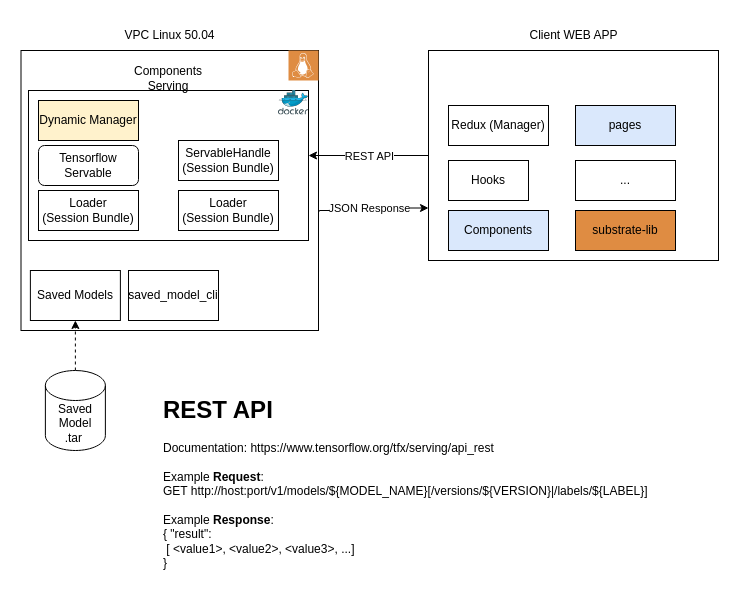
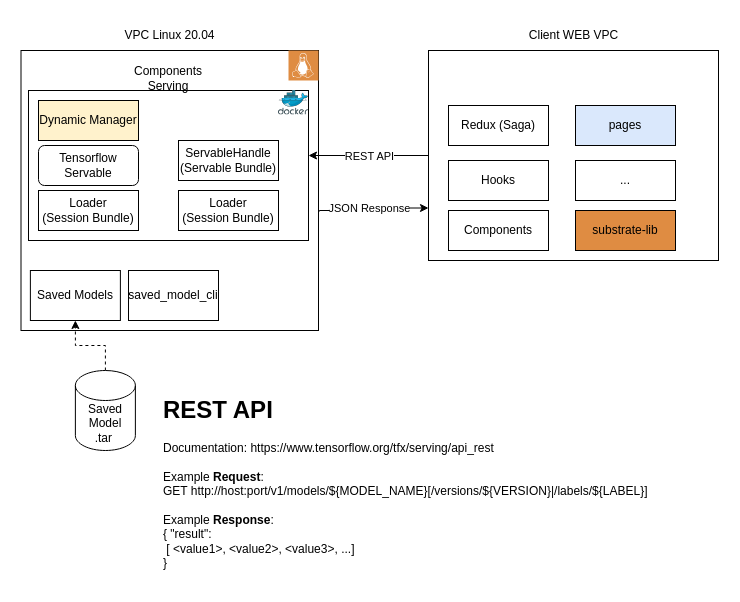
  <mxCell id="0" />
  <mxCell id="1" parent="0" />
- <mxCell id="2" value="VPC Linux 50.04" style="text;html=1;strokeColor=none;fillColor=none;align=center;verticalAlign=middle;whiteSpace=wrap;rounded=0;" parent="1" vertex="1"><mxGeometry x="119.88" y="20" width="98.75" height="30" as="geometry" /></mxCell>
+ <mxCell id="2" value="VPC Linux 20.04" style="text;html=1;strokeColor=none;fillColor=none;align=center;verticalAlign=middle;whiteSpace=wrap;rounded=0;" parent="1" vertex="1"><mxGeometry x="119.88" y="20" width="98.75" height="30" as="geometry" /></mxCell>
  <mxCell id="3" style="edgeStyle=orthogonalEdgeStyle;rounded=0;orthogonalLoop=1;jettySize=auto;html=1;entryX=0;entryY=0.75;entryDx=0;entryDy=0;exitX=1.003;exitY=0.575;exitDx=0;exitDy=0;exitPerimeter=0;" parent="1" source="5" target="11" edge="1"><mxGeometry relative="1" as="geometry"><Array as="points"><mxPoint x="319" y="210" /><mxPoint x="373" y="210" /><mxPoint x="373" y="208" /></Array></mxGeometry></mxCell>
  <mxCell id="4" value="JSON Response" style="edgeLabel;html=1;align=center;verticalAlign=middle;resizable=0;points=[];" parent="3" vertex="1" connectable="0"><mxGeometry x="-0.098" y="3" relative="1" as="geometry"><mxPoint as="offset" /></mxGeometry></mxCell>
  <mxCell id="5" value="" style="rounded=0;whiteSpace=wrap;html=1;" parent="1" vertex="1"><mxGeometry x="20.5" y="50" width="297.5" height="280" as="geometry" /></mxCell>
  <mxCell id="6" value="" style="sketch=0;pointerEvents=1;shadow=0;dashed=0;html=1;strokeColor=none;fillColor=#DF8C42;labelPosition=center;verticalLabelPosition=bottom;verticalAlign=top;align=center;outlineConnect=0;shape=mxgraph.veeam2.linux;" parent="1" vertex="1"><mxGeometry x="288" y="50" width="30" height="30" as="geometry" /></mxCell>
  <mxCell id="7" value="" style="rounded=0;whiteSpace=wrap;html=1;" parent="1" vertex="1"><mxGeometry x="28" y="90" width="280" height="150" as="geometry" /></mxCell>
  <mxCell id="8" value="" style="sketch=0;aspect=fixed;html=1;points=[];align=center;image;fontSize=12;image=img/lib/mscae/Docker.svg;" parent="1" vertex="1"><mxGeometry x="278" y="90" width="30" height="24.6" as="geometry" /></mxCell>
  <mxCell id="9" value="Tensorflow Servable" style="whiteSpace=wrap;html=1;rounded=1;" parent="1" vertex="1"><mxGeometry x="38" y="145" width="100" height="40" as="geometry" /></mxCell>
  <mxCell id="10" value="REST API" style="edgeStyle=orthogonalEdgeStyle;rounded=0;orthogonalLoop=1;jettySize=auto;html=1;" parent="1" source="11" edge="1"><mxGeometry relative="1" as="geometry"><mxPoint x="308" y="155" as="targetPoint" /></mxGeometry></mxCell>
  <mxCell id="11" value="" style="rounded=0;whiteSpace=wrap;html=1;" parent="1" vertex="1"><mxGeometry x="428" y="50" width="290" height="210" as="geometry" /></mxCell>
- <mxCell id="12" value="Client WEB APP" style="text;html=1;strokeColor=none;fillColor=none;align=center;verticalAlign=middle;whiteSpace=wrap;rounded=0;" parent="1" vertex="1"><mxGeometry x="523.62" y="20" width="98.75" height="30" as="geometry" /></mxCell>
+ <mxCell id="12" value="Client WEB VPC" style="text;html=1;strokeColor=none;fillColor=none;align=center;verticalAlign=middle;whiteSpace=wrap;rounded=0;" parent="1" vertex="1"><mxGeometry x="523.62" y="20" width="98.75" height="30" as="geometry" /></mxCell>
  <mxCell id="13" value="&lt;h1&gt;REST API&amp;nbsp;&lt;/h1&gt;Documentation: https://www.tensorflow.org/tfx/serving/api_rest&lt;div&gt;&lt;br&gt;&lt;/div&gt;&lt;div&gt;Example &lt;b&gt;Request&lt;/b&gt;:&lt;/div&gt;&lt;div&gt;GET http://host:port/v1/models/${MODEL_NAME}[/versions/${VERSION}|/labels/${LABEL}]&lt;br&gt;&lt;/div&gt;&lt;div&gt;&lt;br&gt;&lt;/div&gt;&lt;div&gt;Example &lt;b&gt;Response&lt;/b&gt;:&lt;/div&gt;&lt;div&gt;{ &quot;result&quot;:&amp;nbsp;&lt;/div&gt;&lt;div&gt;&lt;span style=&quot;white-space: pre;&quot;&gt; &lt;/span&gt;[ &amp;lt;value1&amp;gt;, &amp;lt;value2&amp;gt;, &amp;lt;value3&amp;gt;, ...]&amp;nbsp;&lt;/div&gt;&lt;div&gt;}&lt;br&gt;&lt;/div&gt;&lt;p&gt;&lt;br&gt;&lt;/p&gt;&lt;p&gt;&lt;br&gt;&lt;/p&gt;&lt;p&gt;&lt;br&gt;&lt;/p&gt;" style="text;html=1;strokeColor=none;fillColor=none;spacing=5;spacingTop=-20;whiteSpace=wrap;overflow=hidden;rounded=0;" parent="1" vertex="1"><mxGeometry x="158" y="390" width="510" height="190" as="geometry" /></mxCell>
  <mxCell id="14" value="" style="shape=image;html=1;verticalAlign=top;verticalLabelPosition=bottom;labelBackgroundColor=#ffffff;imageAspect=0;aspect=fixed;image=https://cdn1.iconfinder.com/data/icons/unicons-line-vol-5/24/react-128.png" parent="1" vertex="1"><mxGeometry x="675" y="50" width="43" height="43" as="geometry" /></mxCell>
  <mxCell id="15" value="Loader &lt;br&gt;(Session Bundle)" style="rounded=0;whiteSpace=wrap;html=1;" parent="1" vertex="1"><mxGeometry x="38" y="190" width="100" height="40" as="geometry" /></mxCell>
  <mxCell id="16" value="Loader &lt;br&gt;(Session Bundle)" style="rounded=0;whiteSpace=wrap;html=1;" parent="1" vertex="1"><mxGeometry x="178" y="190" width="100" height="40" as="geometry" /></mxCell>
  <mxCell id="17" value="Dynamic Manager" style="rounded=0;whiteSpace=wrap;html=1;fillColor=#fff2cc;" parent="1" vertex="1"><mxGeometry x="38" y="100" width="100" height="40" as="geometry" /></mxCell>
- <mxCell id="18" value="ServableHandle&lt;br&gt;(Session Bundle)" style="rounded=0;whiteSpace=wrap;html=1;" parent="1" vertex="1"><mxGeometry x="178" y="140" width="100" height="40" as="geometry" /></mxCell>
+ <mxCell id="18" value="ServableHandle&lt;br&gt;(Servable Bundle)" style="rounded=0;whiteSpace=wrap;html=1;" parent="1" vertex="1"><mxGeometry x="178" y="140" width="100" height="40" as="geometry" /></mxCell>
  <mxCell id="19" value="Components Serving" style="text;html=1;strokeColor=none;fillColor=none;align=center;verticalAlign=middle;whiteSpace=wrap;rounded=0;" parent="1" vertex="1"><mxGeometry x="113.94" y="63" width="108.13" height="30" as="geometry" /></mxCell>
- <mxCell id="20" value="Components" style="rounded=0;whiteSpace=wrap;html=1;fillColor=#dae8fc;" parent="1" vertex="1"><mxGeometry x="448" y="210" width="100" height="40" as="geometry" /></mxCell>
+ <mxCell id="20" value="Components" style="rounded=0;whiteSpace=wrap;html=1;" parent="1" vertex="1"><mxGeometry x="448" y="210" width="100" height="40" as="geometry" /></mxCell>
  <mxCell id="21" value="substrate-lib" style="rounded=0;whiteSpace=wrap;html=1;fillColor=#df8c42;" parent="1" vertex="1"><mxGeometry x="575" y="210" width="100" height="40" as="geometry" /></mxCell>
- <mxCell id="22" value="Hooks" style="rounded=0;whiteSpace=wrap;html=1;" parent="1" vertex="1"><mxGeometry x="448" y="160" width="80" height="40" as="geometry" /></mxCell>
- <mxCell id="23" value="Redux (Manager)" style="rounded=0;whiteSpace=wrap;html=1;" parent="1" vertex="1"><mxGeometry x="448" y="105" width="100" height="40" as="geometry" /></mxCell>
+ <mxCell id="22" value="Hooks" style="rounded=0;whiteSpace=wrap;html=1;" parent="1" vertex="1"><mxGeometry x="448" y="160" width="100" height="40" as="geometry" /></mxCell>
+ <mxCell id="23" value="Redux (Saga)" style="rounded=0;whiteSpace=wrap;html=1;" parent="1" vertex="1"><mxGeometry x="448" y="105" width="100" height="40" as="geometry" /></mxCell>
  <mxCell id="24" value="pages" style="rounded=0;whiteSpace=wrap;html=1;fillColor=#dae8fc;" parent="1" vertex="1"><mxGeometry x="575" y="105" width="100" height="40" as="geometry" /></mxCell>
  <mxCell id="25" value="..." style="rounded=0;whiteSpace=wrap;html=1;" parent="1" vertex="1"><mxGeometry x="575" y="160" width="100" height="40" as="geometry" /></mxCell>
  <mxCell id="26" value="Saved Models" style="rounded=0;whiteSpace=wrap;html=1;" parent="1" vertex="1"><mxGeometry x="29.88" y="270" width="90" height="50" as="geometry" /></mxCell>
  <mxCell id="27" style="edgeStyle=orthogonalEdgeStyle;rounded=0;orthogonalLoop=1;jettySize=auto;html=1;entryX=0.5;entryY=1;entryDx=0;entryDy=0;dashed=1;" parent="1" source="28" target="26" edge="1"><mxGeometry relative="1" as="geometry" /></mxCell>
- <mxCell id="28" value="Saved Model&lt;br&gt;.tar&amp;nbsp;" style="shape=cylinder3;whiteSpace=wrap;html=1;boundedLbl=1;backgroundOutline=1;size=15;" parent="1" vertex="1"><mxGeometry x="44.88" y="370" width="60" height="80" as="geometry" /></mxCell>
+ <mxCell id="28" value="Saved Model&lt;br&gt;.tar&amp;nbsp;" style="shape=cylinder3;whiteSpace=wrap;html=1;boundedLbl=1;backgroundOutline=1;size=15;" parent="1" vertex="1"><mxGeometry x="74.88" y="370" width="60" height="80" as="geometry" /></mxCell>
  <mxCell id="29" value="saved_model_cli" style="rounded=0;whiteSpace=wrap;html=1;" parent="1" vertex="1"><mxGeometry x="128" y="270" width="90" height="50" as="geometry" /></mxCell>
